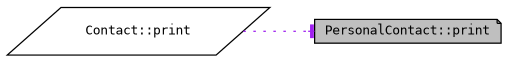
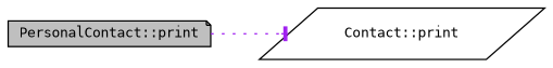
  digraph {
    rankdir=LR
    fontname="DejaVu Sans Mono"
    node [color=black fontname="DejaVu Sans Mono" fontsize=10 style=filled]
    n1 [fillcolor=grey75 fontcolor=black height=0.2 label="PersonalContact::print" shape=note width=0.4]
    n2 [fillcolor=white height=0.2 label="Contact::print" shape=parallelogram width=0.4]
-   n2 -> n1 [color=purple fontname="DejaVu Sans Mono" fontsize=10 labelfontname=Helvetica labelfontsize=10 style=dotted arrowhead=tee]
+   n1 -> n2 [color=purple fontname="DejaVu Sans Mono" fontsize=10 labelfontname=Helvetica labelfontsize=10 style=dotted arrowhead=tee]
  }
